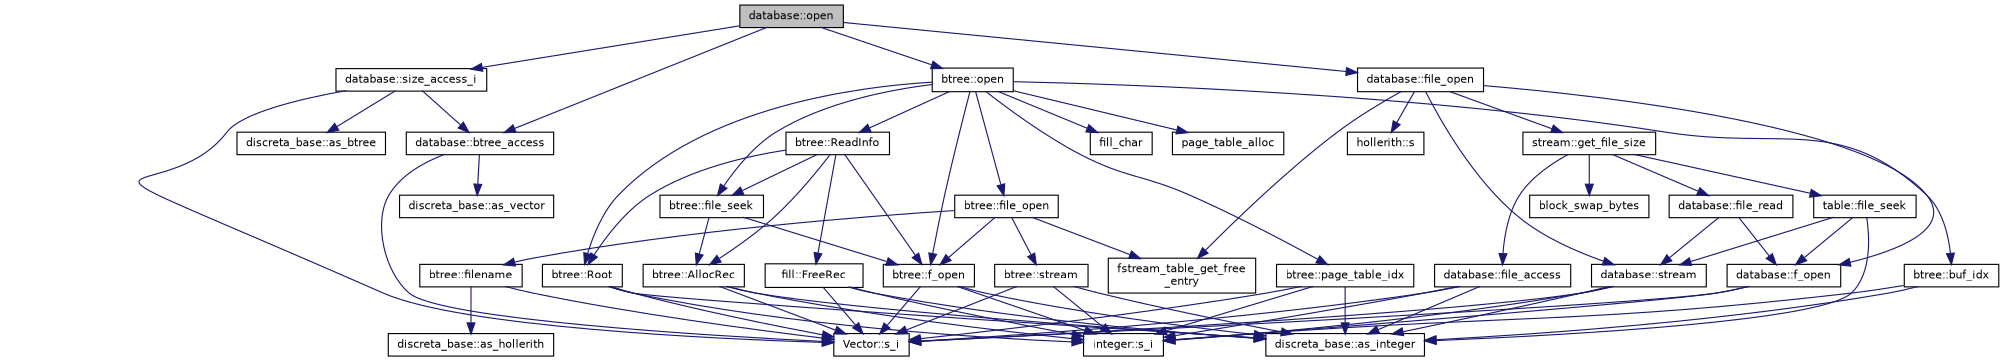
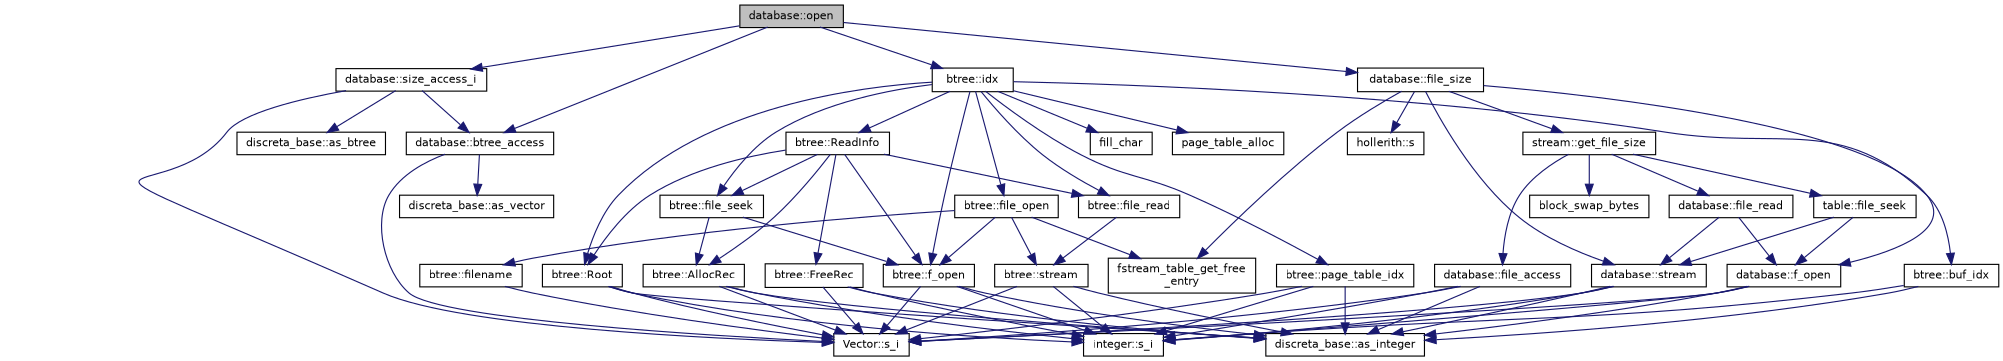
  digraph {
    rankdir=TB
    node [color=black fillcolor=white fontname=Helvetica fontsize=10 shape=record style=filled]
    edge [color=midnightblue fontname=Helvetica fontsize=10 labelfontname=Helvetica labelfontsize=10 style=solid]
    n1 [fillcolor=grey75 fontcolor=black height=0.2 label="database::open" width=0.4]
-   n2 [height=0.2 label="database::file_open" width=0.4]
+   n2 [height=0.2 label="database::file_size" width=0.4]
    n3 [height=0.2 label="database::btree_access" width=0.4]
    n4 [height=0.2 label="database::size_access_i" width=0.4]
-   n5 [height=0.2 label="btree::open" width=0.4]
+   n5 [height=0.2 label="btree::idx" width=0.4]
    n6 [height=0.2 label="fstream_table_get_free\l_entry" width=0.4]
    n7 [height=0.2 label="database::stream" width=0.4]
    n8 [height=0.2 label="database::f_open" width=0.4]
    n9 [height=0.2 label="stream::get_file_size" width=0.4]
    n10 [height=0.2 label="hollerith::s" width=0.4]
    n11 [height=0.2 label="Vector::s_i" width=0.4]
    n12 [height=0.2 label="discreta_base::as_vector" width=0.4]
    n13 [height=0.2 label="discreta_base::as_btree" width=0.4]
    n14 [height=0.2 label="btree::f_open" width=0.4]
    n15 [height=0.2 label="btree::file_open" width=0.4]
    n16 [height=0.2 label="btree::buf_idx" width=0.4]
    n17 [height=0.2 label=fill_char width=0.4]
    n18 [height=0.2 label="btree::page_table_idx" width=0.4]
    n19 [height=0.2 label=page_table_alloc width=0.4]
    n20 [height=0.2 label="btree::ReadInfo" width=0.4]
    n21 [height=0.2 label="btree::file_seek" width=0.4]
+   n22 [height=0.2 label="btree::file_read" width=0.4]
    n23 [height=0.2 label="btree::Root" width=0.4]
    n24 [height=0.2 label="discreta_base::as_integer" width=0.4]
    n25 [height=0.2 label="integer::s_i" width=0.4]
    n26 [height=0.2 label="table::file_seek" width=0.4]
    n27 [height=0.2 label="database::file_read" width=0.4]
    n28 [height=0.2 label=block_swap_bytes width=0.4]
    n29 [height=0.2 label="database::file_access" width=0.4]
-   n30 [height=0.2 label="discreta_base::as_hollerith" width=0.4]
    n31 [height=0.2 label="btree::filename" width=0.4]
    n32 [height=0.2 label="btree::stream" width=0.4]
-   n33 [height=0.2 label="fill::FreeRec" width=0.4]
+   n33 [height=0.2 label="btree::FreeRec" width=0.4]
    n34 [height=0.2 label="btree::AllocRec" width=0.4]
    n1 -> n2
    n1 -> n3
    n1 -> n4
    n1 -> n5
    n2 -> n6
    n2 -> n7
    n2 -> n8
    n2 -> n9
    n2 -> n10
    n3 -> n11
    n3 -> n12
    n4 -> n3
    n4 -> n11
    n4 -> n13
    n5 -> n14
    n5 -> n15
    n5 -> n16
    n5 -> n17
    n5 -> n18
    n5 -> n19
    n5 -> n20
    n5 -> n21
+   n5 -> n22
    n5 -> n23
    n7 -> n11
    n7 -> n24
    n7 -> n25
    n8 -> n11
-   n26 -> n24
+   n8 -> n24
    n8 -> n25
    n9 -> n26
    n9 -> n27
    n9 -> n28
    n9 -> n29
    n14 -> n11
    n14 -> n24
    n14 -> n25
    n15 -> n6
    n15 -> n14
    n15 -> n31
    n15 -> n32
    n16 -> n24
    n16 -> n25
    n18 -> n11
    n18 -> n24
    n18 -> n25
    n20 -> n14
    n20 -> n21
+   n20 -> n22
    n20 -> n23
    n20 -> n33
    n20 -> n34
    n21 -> n14
    n21 -> n34
+   n22 -> n32
    n23 -> n11
    n23 -> n24
    n23 -> n25
    n26 -> n7
    n26 -> n8
    n27 -> n7
    n27 -> n8
    n29 -> n11
    n29 -> n24
    n29 -> n25
    n31 -> n11
-   n31 -> n30
    n32 -> n11
    n32 -> n24
    n32 -> n25
    n33 -> n11
    n33 -> n24
    n33 -> n25
    n34 -> n11
    n34 -> n24
    n34 -> n25
  }
